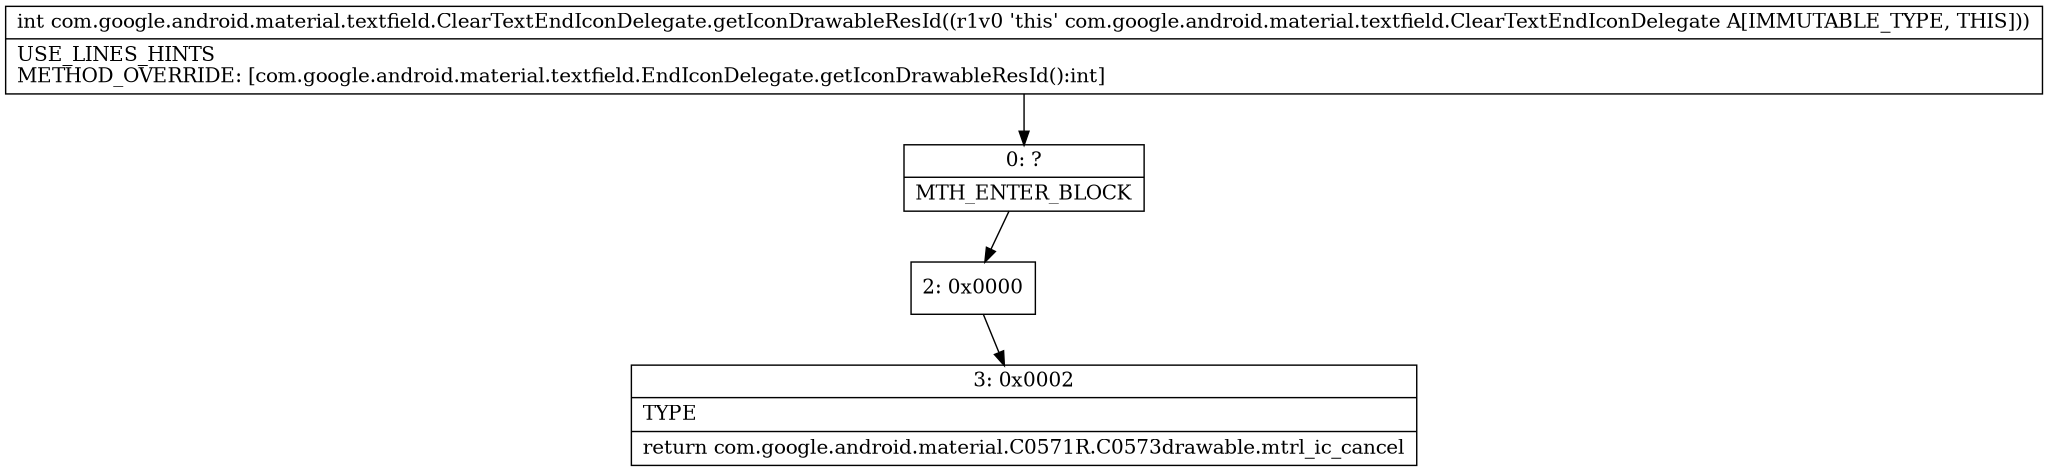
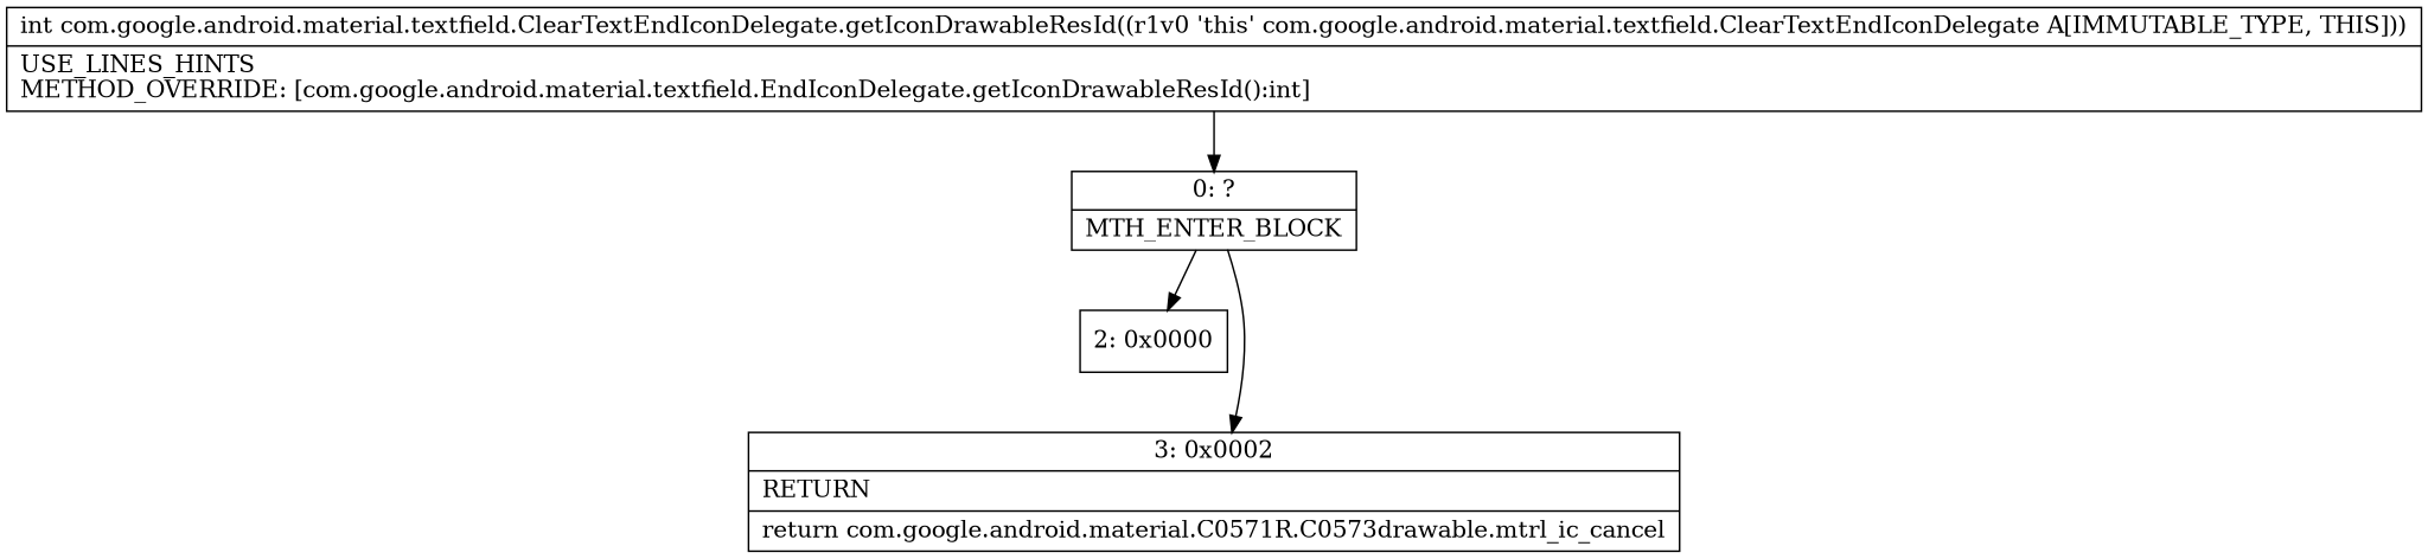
  digraph {
    node [shape=record]
    n1 [label="{0\:\ ?|MTH_ENTER_BLOCK\l}"]
    n2 [label="{2\:\ 0x0000}"]
-   n3 [label="{3\:\ 0x0002|TYPE\l|return com.google.android.material.C0571R.C0573drawable.mtrl_ic_cancel\l}"]
+   n3 [label="{3\:\ 0x0002|RETURN\l|return com.google.android.material.C0571R.C0573drawable.mtrl_ic_cancel\l}"]
    n4 [label="{int com.google.android.material.textfield.ClearTextEndIconDelegate.getIconDrawableResId((r1v0 'this' com.google.android.material.textfield.ClearTextEndIconDelegate A[IMMUTABLE_TYPE, THIS]))  | USE_LINES_HINTS\lMETHOD_OVERRIDE: [com.google.android.material.textfield.EndIconDelegate.getIconDrawableResId():int]\l}"]
    n1 -> n2
-   n2 -> n3
+   n1 -> n3
    n4 -> n1
  }
